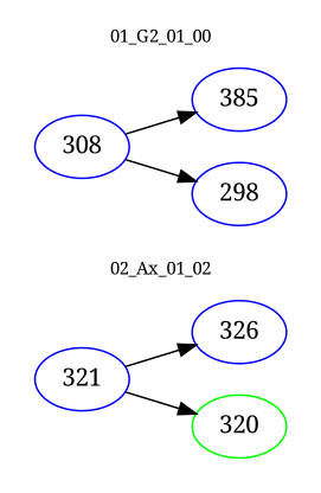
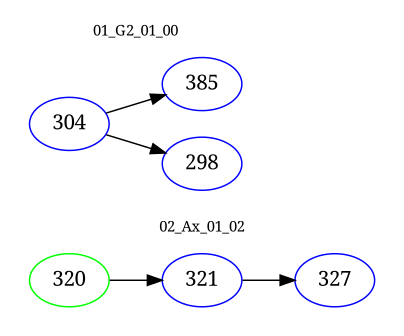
  digraph {
    fontname="Noto Serif"
    rankdir=LR
    node [color=blue fontname="Noto Serif"]
    edge [color=black fontname="Noto Serif"]
    n1 [label=321]
    n2 [color=green label=320]
-   n3 [label=326]
-   n4 [label=308]
+   n3 [label=327]
+   n4 [label=304]
    n5 [label=298]
    n6 [label=385]
    subgraph cluster_1 {
      color=white
      fontsize=10
      label="02_Ax_01_02"
      n1
      n2
      n3
    }
    subgraph cluster_2 {
      color=white
      fontsize=10
      label="01_G2_01_00"
      n4
      n5
      n6
    }
-   n1 -> n2
+   n2 -> n1
    n1 -> n3
    n4 -> n5
    n4 -> n6
  }
